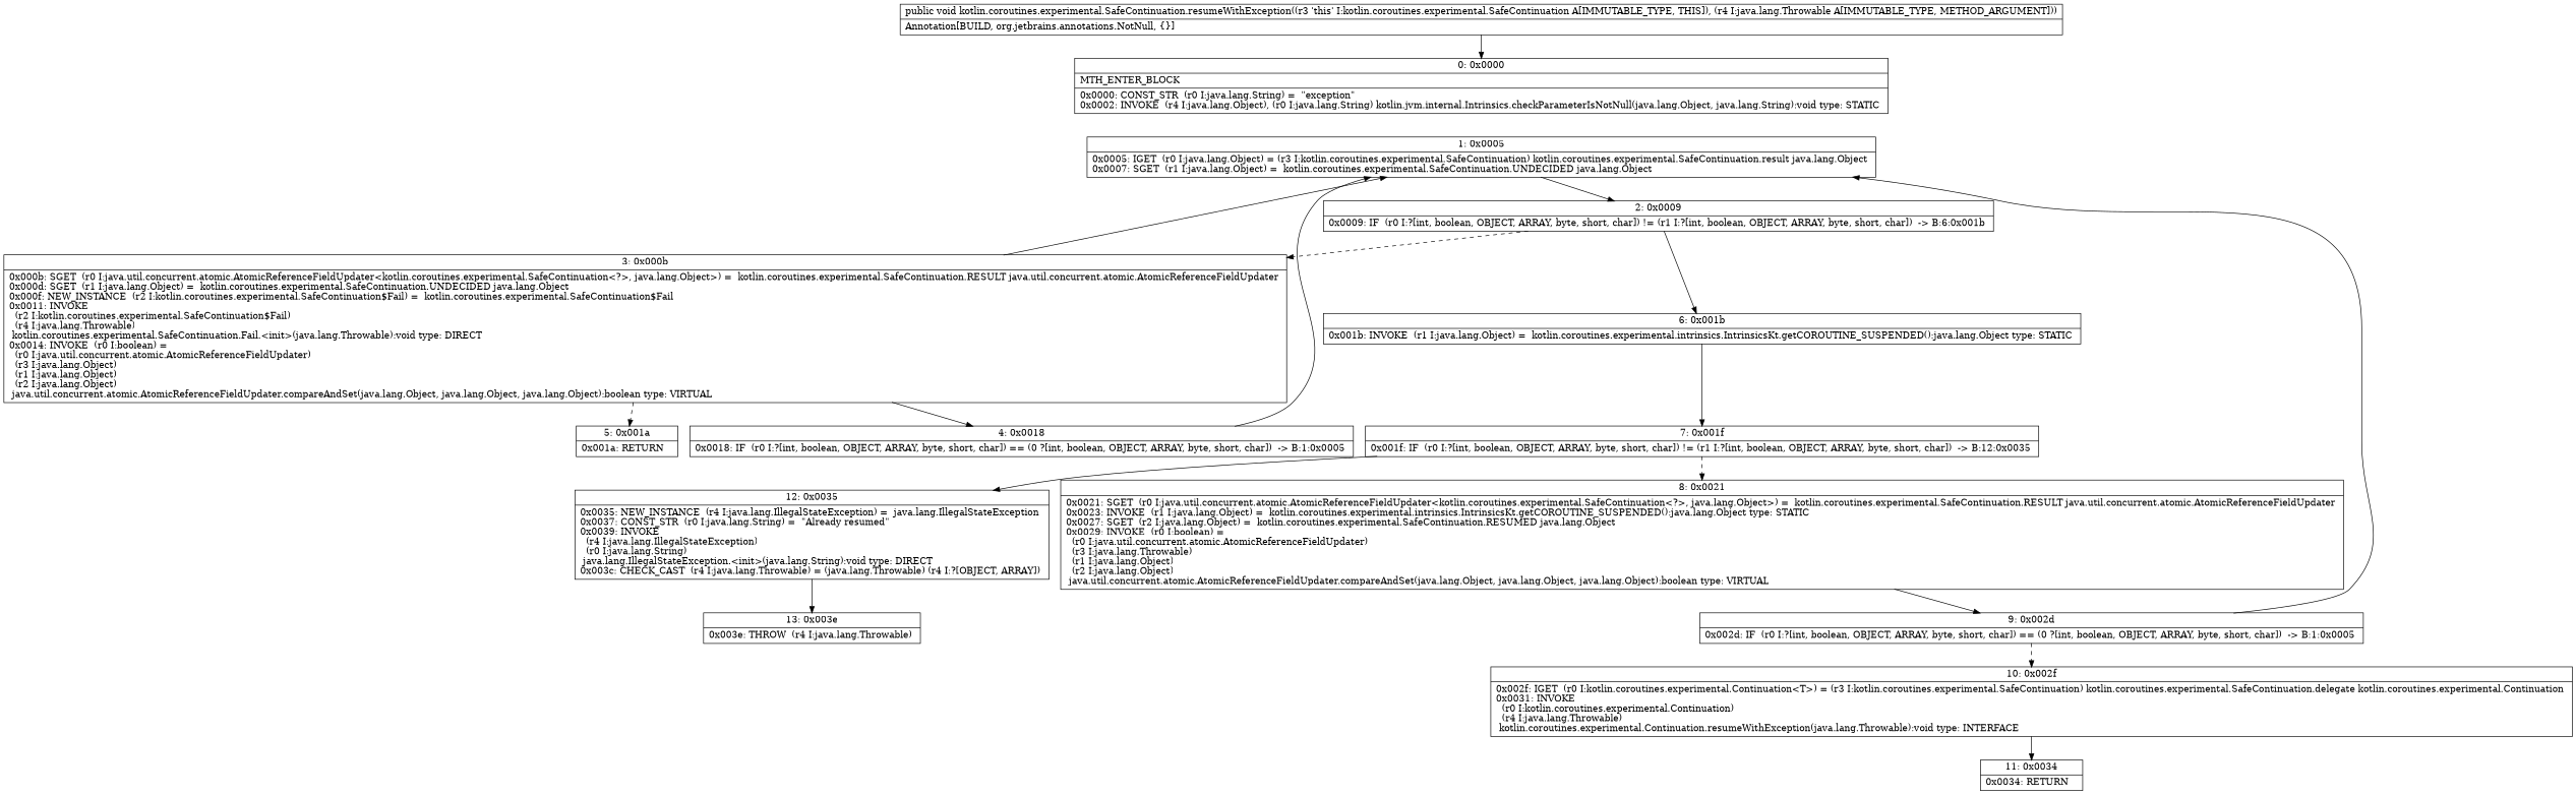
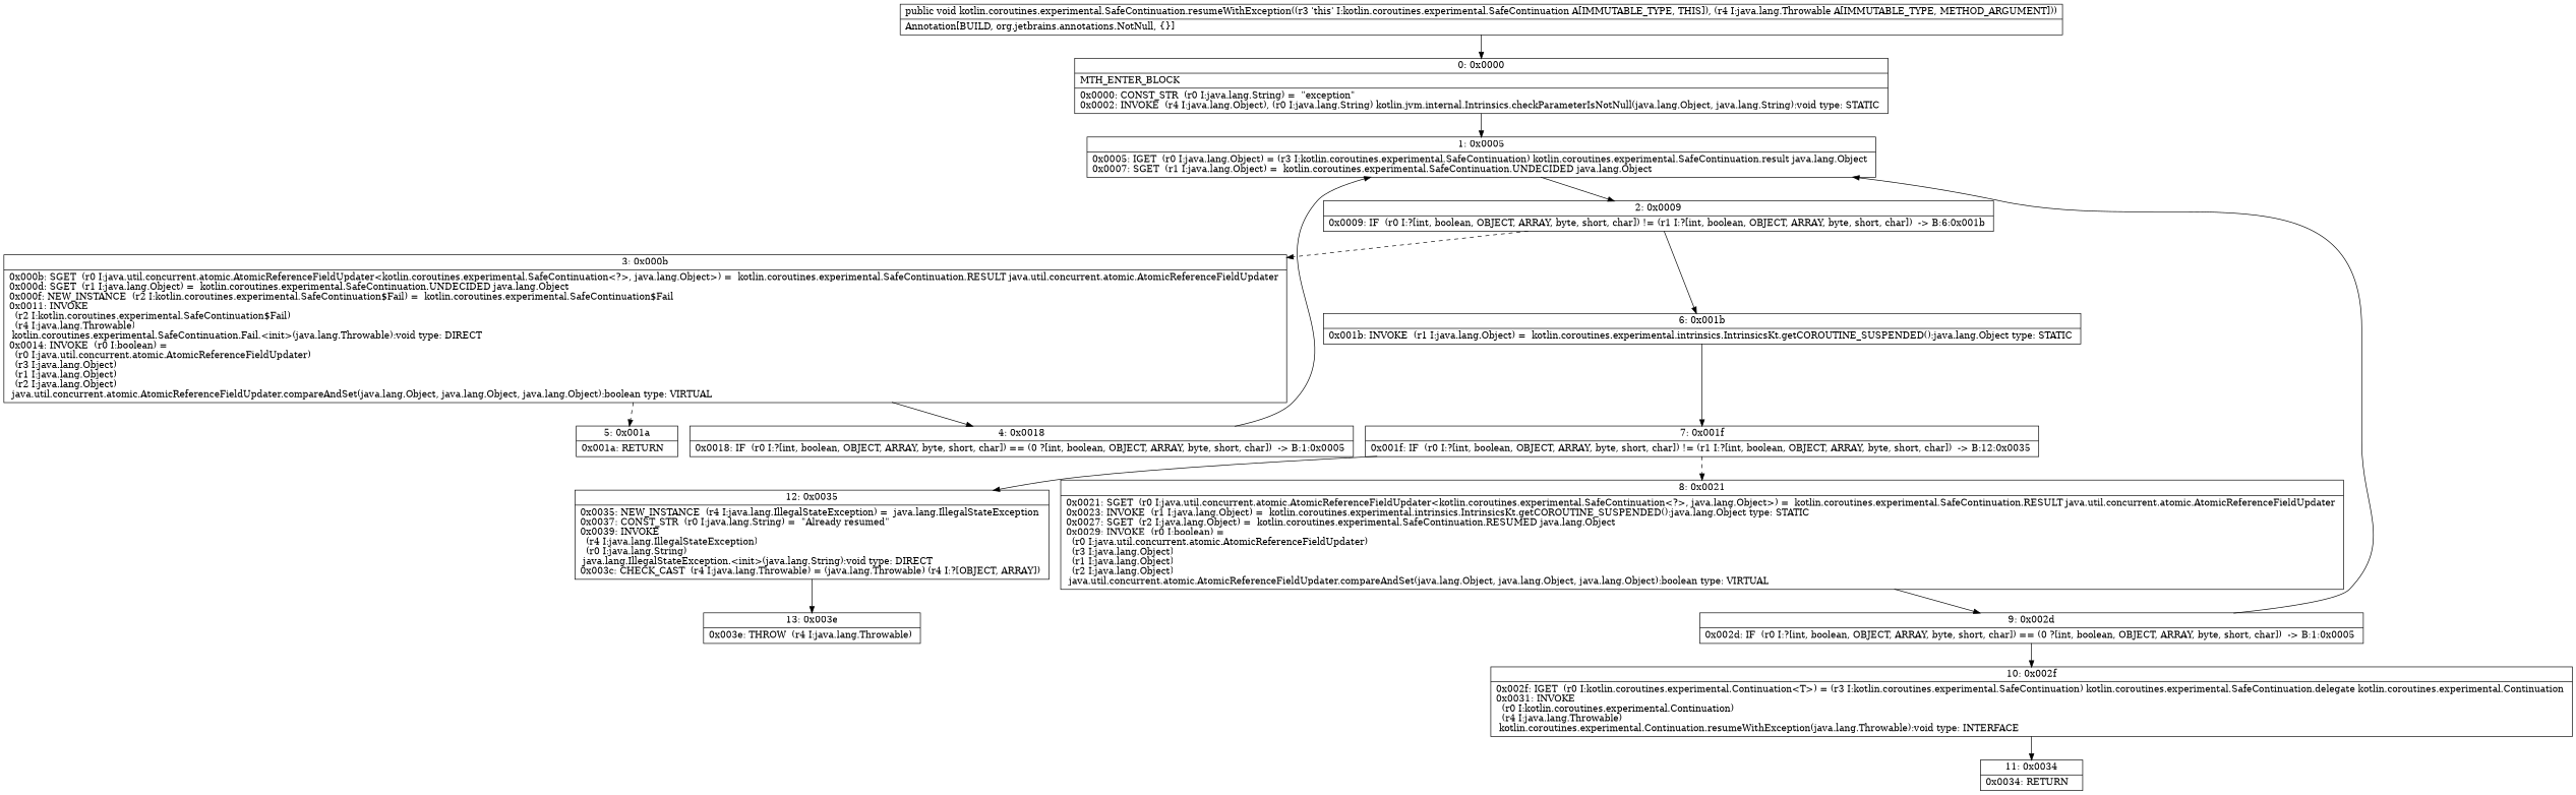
  digraph {
    node [shape=record]
    n1 [label="{0\:\ 0x0000|MTH_ENTER_BLOCK\l|0x0000: CONST_STR  (r0 I:java.lang.String) =  \"exception\" \l0x0002: INVOKE  (r4 I:java.lang.Object), (r0 I:java.lang.String) kotlin.jvm.internal.Intrinsics.checkParameterIsNotNull(java.lang.Object, java.lang.String):void type: STATIC \l}"]
    n2 [label="{1\:\ 0x0005|0x0005: IGET  (r0 I:java.lang.Object) = (r3 I:kotlin.coroutines.experimental.SafeContinuation) kotlin.coroutines.experimental.SafeContinuation.result java.lang.Object \l0x0007: SGET  (r1 I:java.lang.Object) =  kotlin.coroutines.experimental.SafeContinuation.UNDECIDED java.lang.Object \l}"]
    n3 [label="{2\:\ 0x0009|0x0009: IF  (r0 I:?[int, boolean, OBJECT, ARRAY, byte, short, char]) != (r1 I:?[int, boolean, OBJECT, ARRAY, byte, short, char])  \-\> B:6:0x001b \l}"]
    n4 [label="{3\:\ 0x000b|0x000b: SGET  (r0 I:java.util.concurrent.atomic.AtomicReferenceFieldUpdater\<kotlin.coroutines.experimental.SafeContinuation\<?\>, java.lang.Object\>) =  kotlin.coroutines.experimental.SafeContinuation.RESULT java.util.concurrent.atomic.AtomicReferenceFieldUpdater \l0x000d: SGET  (r1 I:java.lang.Object) =  kotlin.coroutines.experimental.SafeContinuation.UNDECIDED java.lang.Object \l0x000f: NEW_INSTANCE  (r2 I:kotlin.coroutines.experimental.SafeContinuation$Fail) =  kotlin.coroutines.experimental.SafeContinuation$Fail \l0x0011: INVOKE  \l  (r2 I:kotlin.coroutines.experimental.SafeContinuation$Fail)\l  (r4 I:java.lang.Throwable)\l kotlin.coroutines.experimental.SafeContinuation.Fail.\<init\>(java.lang.Throwable):void type: DIRECT \l0x0014: INVOKE  (r0 I:boolean) = \l  (r0 I:java.util.concurrent.atomic.AtomicReferenceFieldUpdater)\l  (r3 I:java.lang.Object)\l  (r1 I:java.lang.Object)\l  (r2 I:java.lang.Object)\l java.util.concurrent.atomic.AtomicReferenceFieldUpdater.compareAndSet(java.lang.Object, java.lang.Object, java.lang.Object):boolean type: VIRTUAL \l}"]
    n5 [label="{6\:\ 0x001b|0x001b: INVOKE  (r1 I:java.lang.Object) =  kotlin.coroutines.experimental.intrinsics.IntrinsicsKt.getCOROUTINE_SUSPENDED():java.lang.Object type: STATIC \l}"]
    n6 [label="{4\:\ 0x0018|0x0018: IF  (r0 I:?[int, boolean, OBJECT, ARRAY, byte, short, char]) == (0 ?[int, boolean, OBJECT, ARRAY, byte, short, char])  \-\> B:1:0x0005 \l}"]
    n7 [label="{5\:\ 0x001a|0x001a: RETURN   \l}"]
    n8 [label="{7\:\ 0x001f|0x001f: IF  (r0 I:?[int, boolean, OBJECT, ARRAY, byte, short, char]) != (r1 I:?[int, boolean, OBJECT, ARRAY, byte, short, char])  \-\> B:12:0x0035 \l}"]
-   n9 [label="{8\:\ 0x0021|0x0021: SGET  (r0 I:java.util.concurrent.atomic.AtomicReferenceFieldUpdater\<kotlin.coroutines.experimental.SafeContinuation\<?\>, java.lang.Object\>) =  kotlin.coroutines.experimental.SafeContinuation.RESULT java.util.concurrent.atomic.AtomicReferenceFieldUpdater \l0x0023: INVOKE  (r1 I:java.lang.Object) =  kotlin.coroutines.experimental.intrinsics.IntrinsicsKt.getCOROUTINE_SUSPENDED():java.lang.Object type: STATIC \l0x0027: SGET  (r2 I:java.lang.Object) =  kotlin.coroutines.experimental.SafeContinuation.RESUMED java.lang.Object \l0x0029: INVOKE  (r0 I:boolean) = \l  (r0 I:java.util.concurrent.atomic.AtomicReferenceFieldUpdater)\l  (r3 I:java.lang.Throwable)\l  (r1 I:java.lang.Object)\l  (r2 I:java.lang.Object)\l java.util.concurrent.atomic.AtomicReferenceFieldUpdater.compareAndSet(java.lang.Object, java.lang.Object, java.lang.Object):boolean type: VIRTUAL \l}"]
+   n9 [label="{8\:\ 0x0021|0x0021: SGET  (r0 I:java.util.concurrent.atomic.AtomicReferenceFieldUpdater\<kotlin.coroutines.experimental.SafeContinuation\<?\>, java.lang.Object\>) =  kotlin.coroutines.experimental.SafeContinuation.RESULT java.util.concurrent.atomic.AtomicReferenceFieldUpdater \l0x0023: INVOKE  (r1 I:java.lang.Object) =  kotlin.coroutines.experimental.intrinsics.IntrinsicsKt.getCOROUTINE_SUSPENDED():java.lang.Object type: STATIC \l0x0027: SGET  (r2 I:java.lang.Object) =  kotlin.coroutines.experimental.SafeContinuation.RESUMED java.lang.Object \l0x0029: INVOKE  (r0 I:boolean) = \l  (r0 I:java.util.concurrent.atomic.AtomicReferenceFieldUpdater)\l  (r3 I:java.lang.Object)\l  (r1 I:java.lang.Object)\l  (r2 I:java.lang.Object)\l java.util.concurrent.atomic.AtomicReferenceFieldUpdater.compareAndSet(java.lang.Object, java.lang.Object, java.lang.Object):boolean type: VIRTUAL \l}"]
    n10 [label="{12\:\ 0x0035|0x0035: NEW_INSTANCE  (r4 I:java.lang.IllegalStateException) =  java.lang.IllegalStateException \l0x0037: CONST_STR  (r0 I:java.lang.String) =  \"Already resumed\" \l0x0039: INVOKE  \l  (r4 I:java.lang.IllegalStateException)\l  (r0 I:java.lang.String)\l java.lang.IllegalStateException.\<init\>(java.lang.String):void type: DIRECT \l0x003c: CHECK_CAST  (r4 I:java.lang.Throwable) = (java.lang.Throwable) (r4 I:?[OBJECT, ARRAY]) \l}"]
    n11 [label="{9\:\ 0x002d|0x002d: IF  (r0 I:?[int, boolean, OBJECT, ARRAY, byte, short, char]) == (0 ?[int, boolean, OBJECT, ARRAY, byte, short, char])  \-\> B:1:0x0005 \l}"]
    n12 [label="{13\:\ 0x003e|0x003e: THROW  (r4 I:java.lang.Throwable) \l}"]
    n13 [label="{10\:\ 0x002f|0x002f: IGET  (r0 I:kotlin.coroutines.experimental.Continuation\<T\>) = (r3 I:kotlin.coroutines.experimental.SafeContinuation) kotlin.coroutines.experimental.SafeContinuation.delegate kotlin.coroutines.experimental.Continuation \l0x0031: INVOKE  \l  (r0 I:kotlin.coroutines.experimental.Continuation)\l  (r4 I:java.lang.Throwable)\l kotlin.coroutines.experimental.Continuation.resumeWithException(java.lang.Throwable):void type: INTERFACE \l}"]
    n14 [label="{11\:\ 0x0034|0x0034: RETURN   \l}"]
    n15 [label="{public void kotlin.coroutines.experimental.SafeContinuation.resumeWithException((r3 'this' I:kotlin.coroutines.experimental.SafeContinuation A[IMMUTABLE_TYPE, THIS]), (r4 I:java.lang.Throwable A[IMMUTABLE_TYPE, METHOD_ARGUMENT]))  | Annotation[BUILD, org.jetbrains.annotations.NotNull, \{\}]\l}"]
-   n4 -> n2
+   n1 -> n2
    n2 -> n3
    n3 -> n4 [style=dashed]
    n3 -> n5
    n4 -> n6
    n4 -> n7 [style=dashed]
    n5 -> n8
    n6 -> n2
    n8 -> n9 [style=dashed]
    n8 -> n10
    n9 -> n11
    n10 -> n12
    n11 -> n2
-   n11 -> n13 [style=dashed]
+   n11 -> n13 [style=solid]
    n13 -> n14
    n15 -> n1
  }
